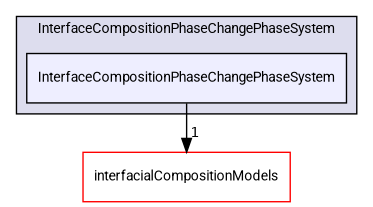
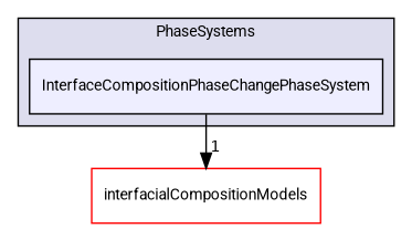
  digraph {
    compound=true
    fontname=Roboto
    node [fontname=Roboto fontsize=10 shape=box]
    n1 [fillcolor="#eeeeff" label=InterfaceCompositionPhaseChangePhaseSystem pencolor=black style=filled]
    n2 [color=red label=interfacialCompositionModels]
    subgraph cluster_1 {
      bgcolor="#ddddee"
      fontsize=10
-     label=InterfaceCompositionPhaseChangePhaseSystem
+     label=PhaseSystems
      pencolor=black
      n1
    }
    n1 -> n2 [headlabel=1 labeldistance=1.5 labelfontname=Helvetica labelfontsize=10 fontname=Roboto]
  }
